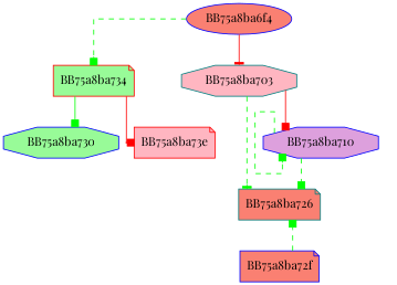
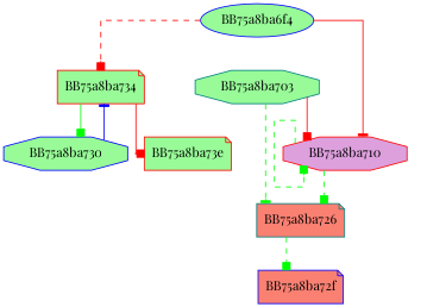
  digraph {
    fontname="Playfair Display"
    splines=ortho
    node [color=blue fillcolor=palegreen fontname="Playfair Display" shape=note style=filled]
    edge [arrowhead=box color=green fontname="Playfair Display" style=dashed]
-   BB75a8ba6f4 [fillcolor=salmon shape=ellipse]
+   BB75a8ba6f4 [shape=ellipse]
    BB75a8ba734 [color=red]
-   BB75a8ba703 [color=teal fillcolor=lightpink shape=octagon]
+   BB75a8ba703 [color=teal shape=octagon]
    BB75a8ba730 [shape=octagon]
-   BB75a8ba73e [color=red fillcolor=lightpink]
+   BB75a8ba73e [color=red]
    BB75a8ba726 [color=teal fillcolor=salmon]
-   BB75a8ba710 [fillcolor=plum shape=octagon]
+   BB75a8ba710 [color=red fillcolor=plum shape=octagon]
    BB75a8ba72f [fillcolor=salmon]
-   BB75a8ba6f4 -> BB75a8ba734
-   BB75a8ba6f4 -> BB75a8ba703 [arrowhead=tee color=red style=solid]
+   BB75a8ba6f4 -> BB75a8ba734 [color=red]
+   BB75a8ba6f4 -> BB75a8ba710 [arrowhead=tee color=red style=solid]
    BB75a8ba734 -> BB75a8ba730 [style=solid]
    BB75a8ba734 -> BB75a8ba73e [color=red style=solid]
    BB75a8ba703 -> BB75a8ba726 [arrowhead=tee]
    BB75a8ba703 -> BB75a8ba710 [color=red style=solid]
-   BB75a8ba72f -> BB75a8ba726
+   BB75a8ba730 -> BB75a8ba734 [arrowhead=tee color=blue style=solid]
+   BB75a8ba726 -> BB75a8ba72f
    BB75a8ba710 -> BB75a8ba726
    BB75a8ba710 -> BB75a8ba710
  }
